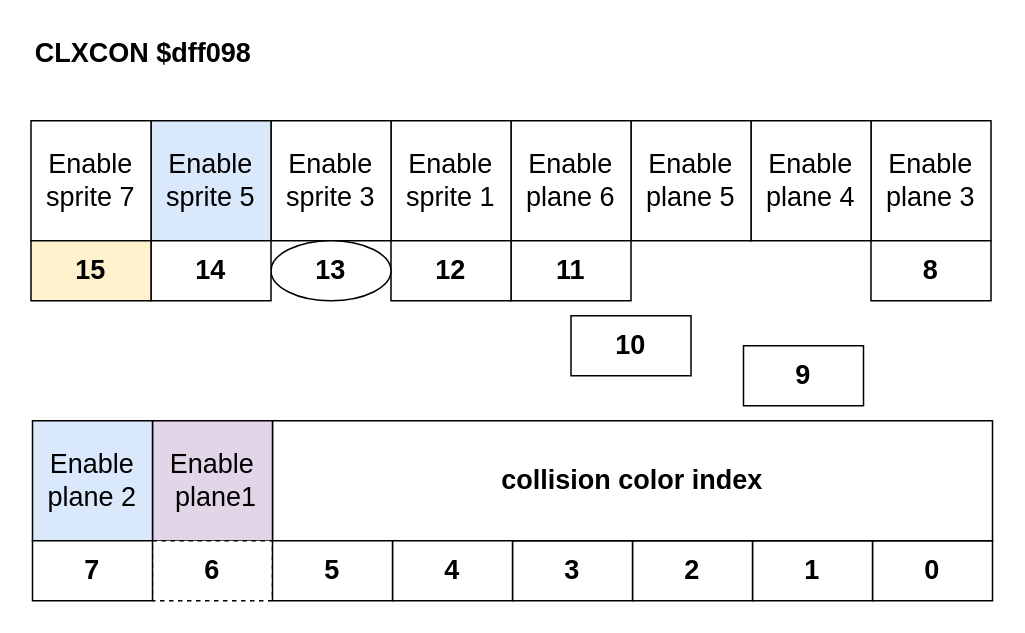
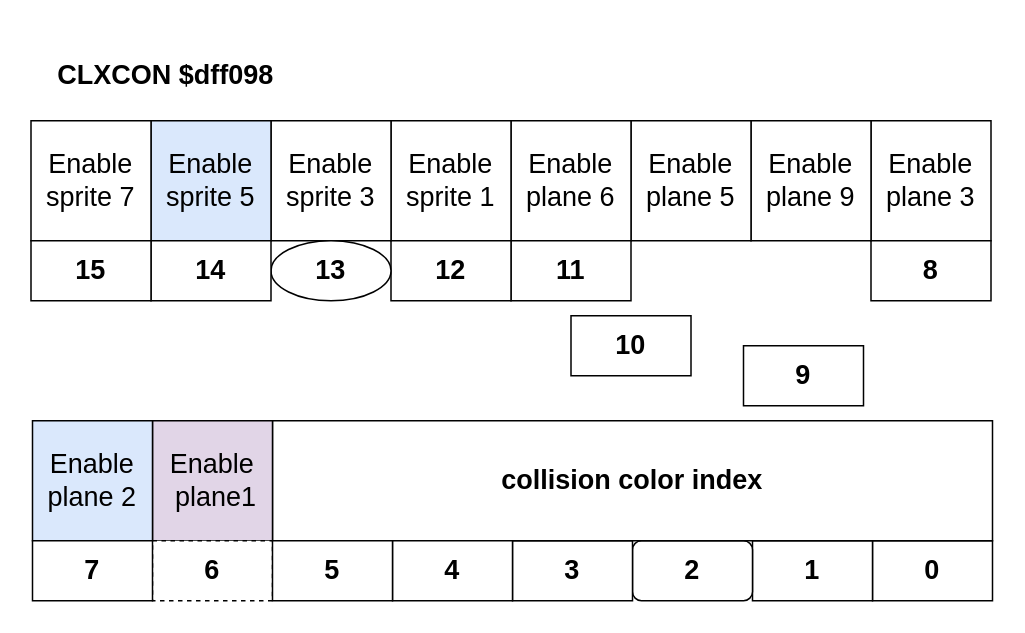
  <mxCell id="0" />
  <mxCell id="1" parent="0" />
  <mxCell id="2" value="0" style="rounded=0;whiteSpace=wrap;html=1;fontSize=18;fontStyle=1" parent="1" vertex="1"><mxGeometry x="581" y="360" width="80" height="40" as="geometry" /></mxCell>
  <mxCell id="3" value="1" style="rounded=0;whiteSpace=wrap;html=1;fontSize=18;fontStyle=1" parent="1" vertex="1"><mxGeometry x="501" y="360" width="80" height="40" as="geometry" /></mxCell>
- <mxCell id="4" value="2" style="rounded=0;whiteSpace=wrap;html=1;fontSize=18;fontStyle=1" parent="1" vertex="1"><mxGeometry x="421" y="360" width="80" height="40" as="geometry" /></mxCell>
+ <mxCell id="4" value="2" style="whiteSpace=wrap;html=1;fontSize=18;fontStyle=1;rounded=1;" parent="1" vertex="1"><mxGeometry x="421" y="360" width="80" height="40" as="geometry" /></mxCell>
  <mxCell id="5" value="3" style="rounded=0;whiteSpace=wrap;html=1;fontSize=18;fontStyle=1" parent="1" vertex="1"><mxGeometry x="341" y="360" width="80" height="40" as="geometry" /></mxCell>
  <mxCell id="6" value="collision color index" style="rounded=0;whiteSpace=wrap;html=1;fontStyle=1;fontSize=18;" parent="1" vertex="1"><mxGeometry x="181" y="280" width="480" height="80" as="geometry" /></mxCell>
  <mxCell id="7" value="4" style="rounded=0;whiteSpace=wrap;html=1;fontSize=18;fontStyle=1" parent="1" vertex="1"><mxGeometry x="261" y="360" width="80" height="40" as="geometry" /></mxCell>
  <mxCell id="8" value="&lt;span style=&quot;font-size: 18px;&quot;&gt;&lt;font style=&quot;font-size: 18px;&quot;&gt;Enable&lt;/font&gt;&lt;/span&gt;&lt;div style=&quot;font-size: 18px;&quot;&gt;&lt;span&gt;&lt;font style=&quot;font-size: 18px;&quot;&gt;&amp;nbsp;plane1&lt;/font&gt;&lt;/span&gt;&lt;/div&gt;" style="rounded=0;whiteSpace=wrap;html=1;fontStyle=0;fillColor=#e1d5e7;" parent="1" vertex="1"><mxGeometry x="101" y="280" width="80" height="80" as="geometry" /></mxCell>
  <mxCell id="9" value="6" style="rounded=0;whiteSpace=wrap;html=1;fontSize=18;fontStyle=1;dashed=1;" parent="1" vertex="1"><mxGeometry x="101" y="360" width="80" height="40" as="geometry" /></mxCell>
  <mxCell id="10" value="&lt;span style=&quot;font-size: 18px;&quot;&gt;&lt;font style=&quot;font-size: 18px;&quot;&gt;Enable&lt;/font&gt;&lt;/span&gt;&lt;div style=&quot;font-size: 18px;&quot;&gt;&lt;span&gt;&lt;font style=&quot;font-size: 18px;&quot;&gt;plane 2&lt;/font&gt;&lt;/span&gt;&lt;/div&gt;" style="rounded=0;whiteSpace=wrap;html=1;fontStyle=0;fillColor=#dae8fc;" parent="1" vertex="1"><mxGeometry x="21" y="280" width="80" height="80" as="geometry" /></mxCell>
  <mxCell id="11" value="7" style="rounded=0;whiteSpace=wrap;html=1;fontSize=18;fontStyle=1" parent="1" vertex="1"><mxGeometry x="21" y="360" width="80" height="40" as="geometry" /></mxCell>
  <mxCell id="12" value="&lt;span style=&quot;font-size: 18px;&quot;&gt;&lt;font style=&quot;font-size: 18px;&quot;&gt;Enable&lt;/font&gt;&lt;/span&gt;&lt;div style=&quot;font-size: 18px;&quot;&gt;&lt;span&gt;&lt;font style=&quot;font-size: 18px;&quot;&gt;plane 3&lt;/font&gt;&lt;/span&gt;&lt;/div&gt;" style="rounded=0;whiteSpace=wrap;html=1;fontStyle=0" parent="1" vertex="1"><mxGeometry x="580" y="80" width="80" height="80" as="geometry" /></mxCell>
  <mxCell id="13" value="8" style="rounded=0;whiteSpace=wrap;html=1;fontSize=18;fontStyle=1" parent="1" vertex="1"><mxGeometry x="580" y="160" width="80" height="40" as="geometry" /></mxCell>
- <mxCell id="14" value="&lt;span style=&quot;font-size: 18px;&quot;&gt;&lt;font style=&quot;font-size: 18px;&quot;&gt;Enable&lt;/font&gt;&lt;/span&gt;&lt;div style=&quot;font-size: 18px;&quot;&gt;&lt;span&gt;&lt;font style=&quot;font-size: 18px;&quot;&gt;plane 4&lt;/font&gt;&lt;/span&gt;&lt;/div&gt;" style="rounded=0;whiteSpace=wrap;html=1;fontStyle=0" parent="1" vertex="1"><mxGeometry x="500" y="80" width="80" height="80" as="geometry" /></mxCell>
+ <mxCell id="14" value="&lt;span style=&quot;font-size: 18px;&quot;&gt;&lt;font style=&quot;font-size: 18px;&quot;&gt;Enable&lt;/font&gt;&lt;/span&gt;&lt;div style=&quot;font-size: 18px;&quot;&gt;&lt;span&gt;&lt;font style=&quot;font-size: 18px;&quot;&gt;plane 9&lt;/font&gt;&lt;/span&gt;&lt;/div&gt;" style="rounded=0;whiteSpace=wrap;html=1;fontStyle=0" parent="1" vertex="1"><mxGeometry x="500" y="80" width="80" height="80" as="geometry" /></mxCell>
  <mxCell id="15" value="9" style="rounded=0;whiteSpace=wrap;html=1;fontSize=18;fontStyle=1" parent="1" vertex="1"><mxGeometry x="495" y="230" width="80" height="40" as="geometry" /></mxCell>
  <mxCell id="16" value="&lt;span style=&quot;font-size: 18px;&quot;&gt;&lt;font style=&quot;font-size: 18px;&quot;&gt;Enable&lt;/font&gt;&lt;/span&gt;&lt;div style=&quot;font-size: 18px;&quot;&gt;&lt;span&gt;&lt;font style=&quot;font-size: 18px;&quot;&gt;plane 5&lt;/font&gt;&lt;/span&gt;&lt;/div&gt;" style="rounded=0;whiteSpace=wrap;html=1;fontStyle=0" parent="1" vertex="1"><mxGeometry x="420" y="80" width="80" height="80" as="geometry" /></mxCell>
  <mxCell id="17" value="10" style="rounded=0;whiteSpace=wrap;html=1;fontSize=18;fontStyle=1" parent="1" vertex="1"><mxGeometry x="380" y="210" width="80" height="40" as="geometry" /></mxCell>
  <mxCell id="18" value="&lt;span style=&quot;font-size: 18px;&quot;&gt;&lt;font style=&quot;font-size: 18px;&quot;&gt;Enable&lt;/font&gt;&lt;/span&gt;&lt;div style=&quot;font-size: 18px;&quot;&gt;&lt;span&gt;&lt;font style=&quot;font-size: 18px;&quot;&gt;plane 6&lt;/font&gt;&lt;/span&gt;&lt;/div&gt;" style="rounded=0;whiteSpace=wrap;html=1;fontStyle=0" parent="1" vertex="1"><mxGeometry x="340" y="80" width="80" height="80" as="geometry" /></mxCell>
  <mxCell id="19" value="11" style="rounded=0;whiteSpace=wrap;html=1;fontSize=18;fontStyle=1" parent="1" vertex="1"><mxGeometry x="340" y="160" width="80" height="40" as="geometry" /></mxCell>
  <mxCell id="20" value="&lt;span style=&quot;font-size: 18px;&quot;&gt;&lt;font style=&quot;font-size: 18px;&quot;&gt;Enable&lt;/font&gt;&lt;/span&gt;&lt;div style=&quot;font-size: 18px;&quot;&gt;sprite 1&lt;/div&gt;" style="rounded=0;whiteSpace=wrap;html=1;fontStyle=0" parent="1" vertex="1"><mxGeometry x="260" y="80" width="80" height="80" as="geometry" /></mxCell>
  <mxCell id="21" value="12" style="rounded=0;whiteSpace=wrap;html=1;fontSize=18;fontStyle=1" parent="1" vertex="1"><mxGeometry x="260" y="160" width="80" height="40" as="geometry" /></mxCell>
  <mxCell id="22" value="&lt;span style=&quot;font-size: 18px;&quot;&gt;&lt;font style=&quot;font-size: 18px;&quot;&gt;Enable&lt;/font&gt;&lt;/span&gt;&lt;div style=&quot;font-size: 18px;&quot;&gt;sprite 3&lt;/div&gt;" style="rounded=0;whiteSpace=wrap;html=1;fontStyle=0" parent="1" vertex="1"><mxGeometry x="180" y="80" width="80" height="80" as="geometry" /></mxCell>
  <mxCell id="23" value="13" style="ellipse;whiteSpace=wrap;html=1;fontSize=18;fontStyle=1;" parent="1" vertex="1"><mxGeometry x="180" y="160" width="80" height="40" as="geometry" /></mxCell>
  <mxCell id="24" value="&lt;span style=&quot;font-size: 18px;&quot;&gt;&lt;font style=&quot;font-size: 18px;&quot;&gt;Enable&lt;/font&gt;&lt;/span&gt;&lt;div style=&quot;font-size: 18px;&quot;&gt;sprite 5&lt;/div&gt;" style="rounded=0;whiteSpace=wrap;html=1;fontStyle=0;fillColor=#dae8fc;" parent="1" vertex="1"><mxGeometry y="80" width="80" height="80" as="geometry" x="100" /></mxCell>
  <mxCell id="25" value="14" style="rounded=0;whiteSpace=wrap;html=1;fontSize=18;fontStyle=1" parent="1" vertex="1"><mxGeometry y="160" width="80" height="40" as="geometry" x="100" /></mxCell>
  <mxCell id="26" value="&lt;span style=&quot;font-size: 18px;&quot;&gt;&lt;font style=&quot;font-size: 18px;&quot;&gt;Enable&lt;/font&gt;&lt;/span&gt;&lt;div style=&quot;font-size: 18px;&quot;&gt;sprite 7&lt;/div&gt;" style="rounded=0;whiteSpace=wrap;html=1;fontStyle=0" parent="1" vertex="1"><mxGeometry x="20" y="80" width="80" height="80" as="geometry" /></mxCell>
- <mxCell id="27" value="15" style="rounded=0;whiteSpace=wrap;html=1;fontSize=18;fontStyle=1;fillColor=#fff2cc;" parent="1" vertex="1"><mxGeometry x="20" y="160" width="80" height="40" as="geometry" /></mxCell>
- <mxCell id="28" value="CLXCON $dff098" style="text;html=1;align=left;verticalAlign=middle;whiteSpace=wrap;rounded=0;fontStyle=1;fontSize=18;" parent="1" vertex="1"><mxGeometry x="21" y="20" width="159" height="30" as="geometry" /></mxCell>
+ <mxCell id="27" value="15" style="rounded=0;whiteSpace=wrap;html=1;fontSize=18;fontStyle=1" parent="1" vertex="1"><mxGeometry x="20" y="160" width="80" height="40" as="geometry" /></mxCell>
+ <mxCell id="28" value="CLXCON $dff098" style="text;html=1;align=left;verticalAlign=middle;whiteSpace=wrap;rounded=0;fontStyle=1;fontSize=18;" parent="1" vertex="1"><mxGeometry x="36" y="35" width="159" height="30" as="geometry" /></mxCell>
  <mxCell id="29" value="5" style="rounded=0;whiteSpace=wrap;html=1;fontSize=18;fontStyle=1" parent="1" vertex="1"><mxGeometry x="181" y="360" width="80" height="40" as="geometry" /></mxCell>
